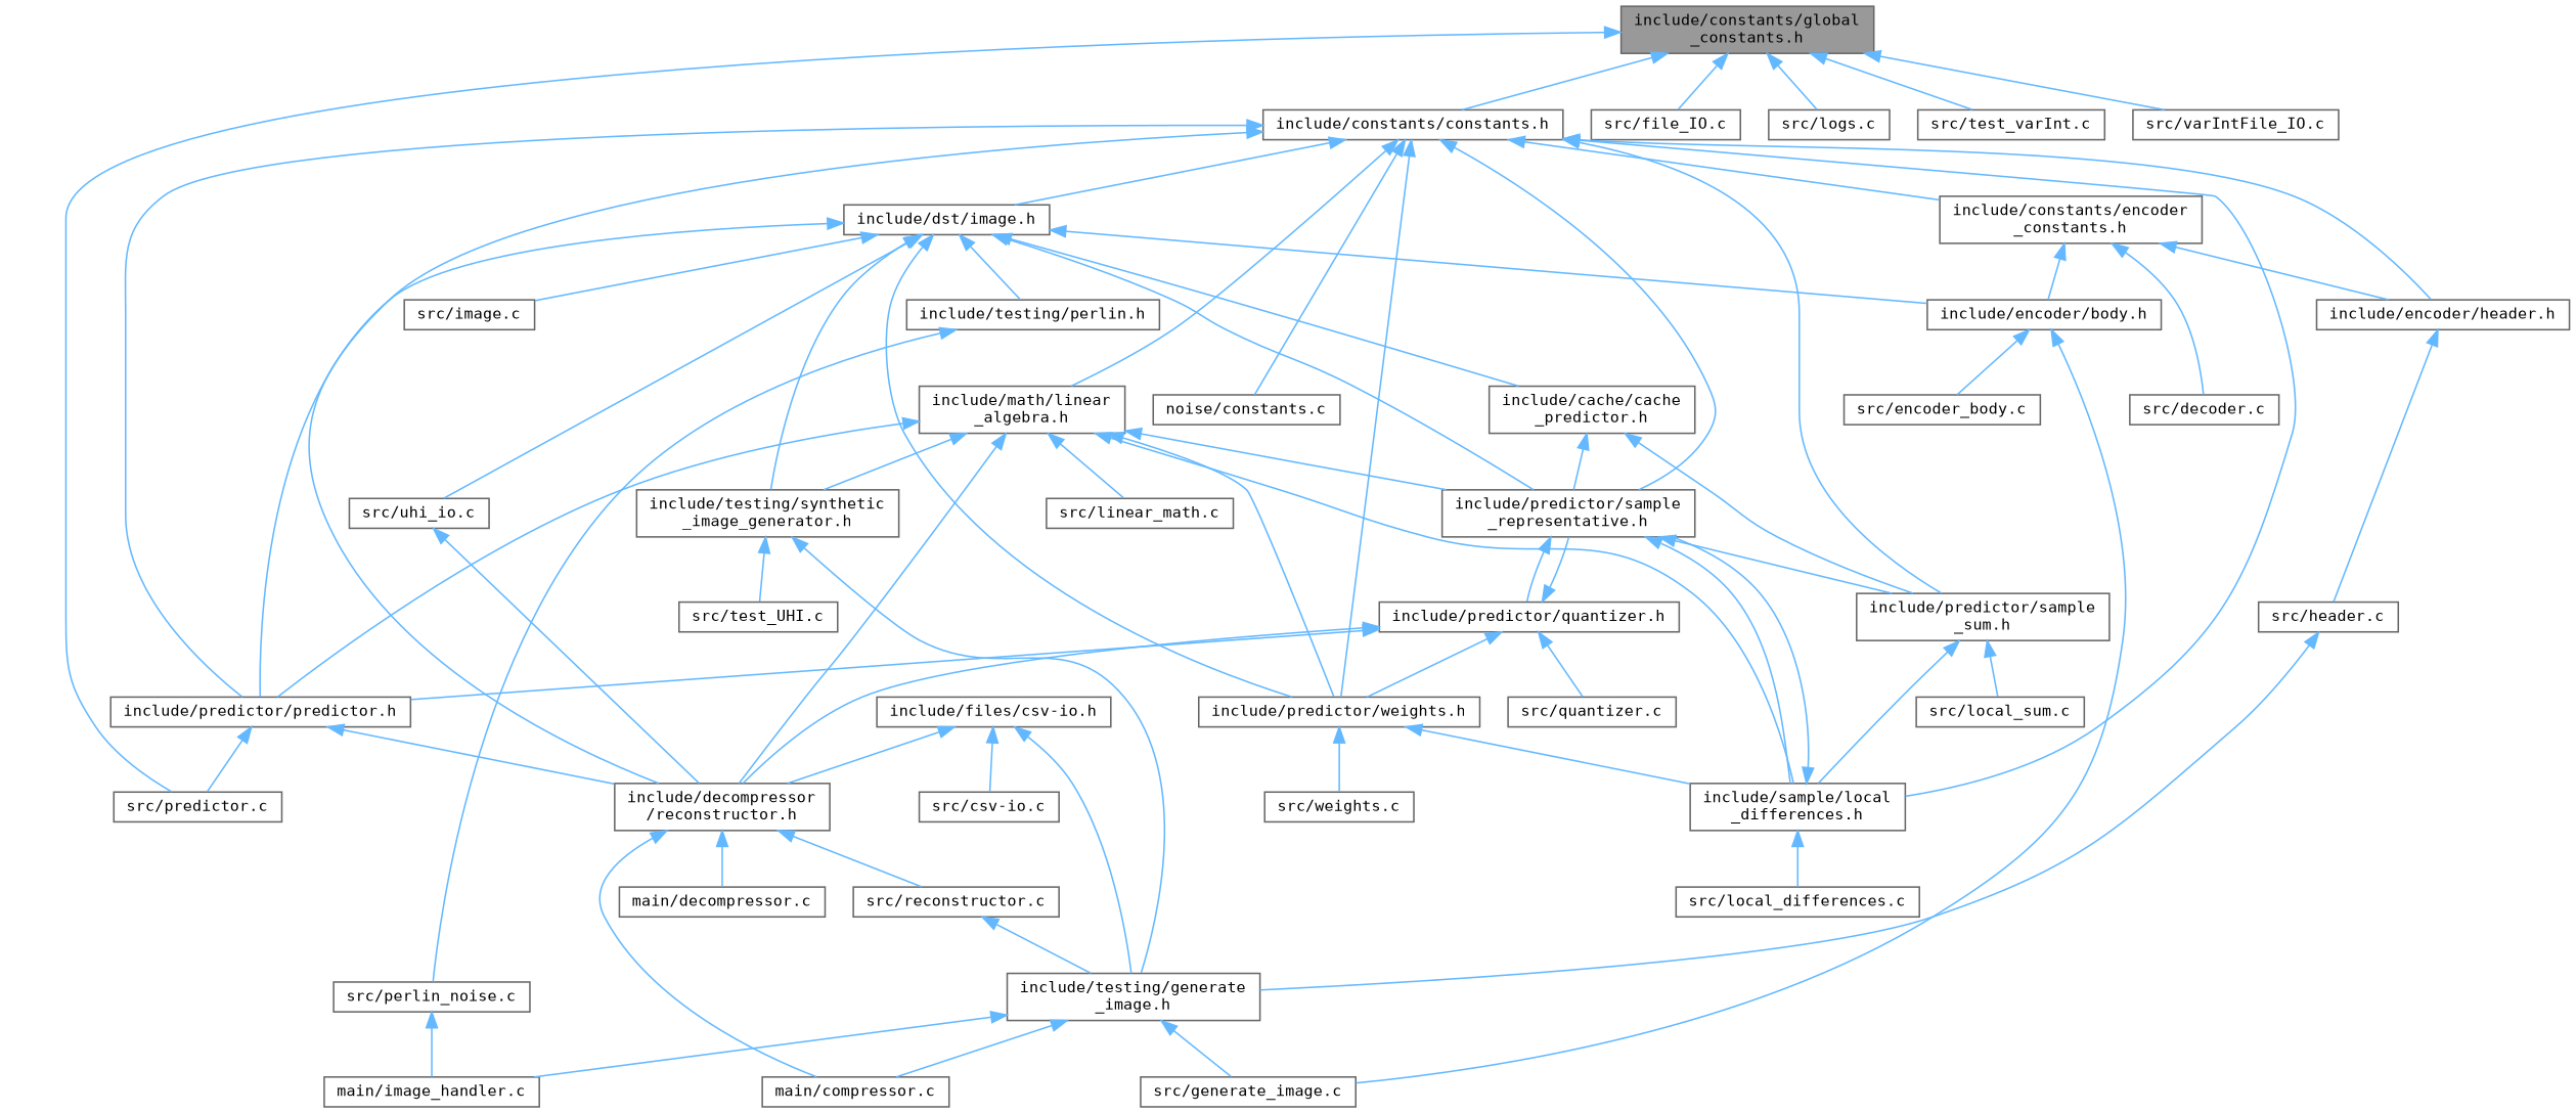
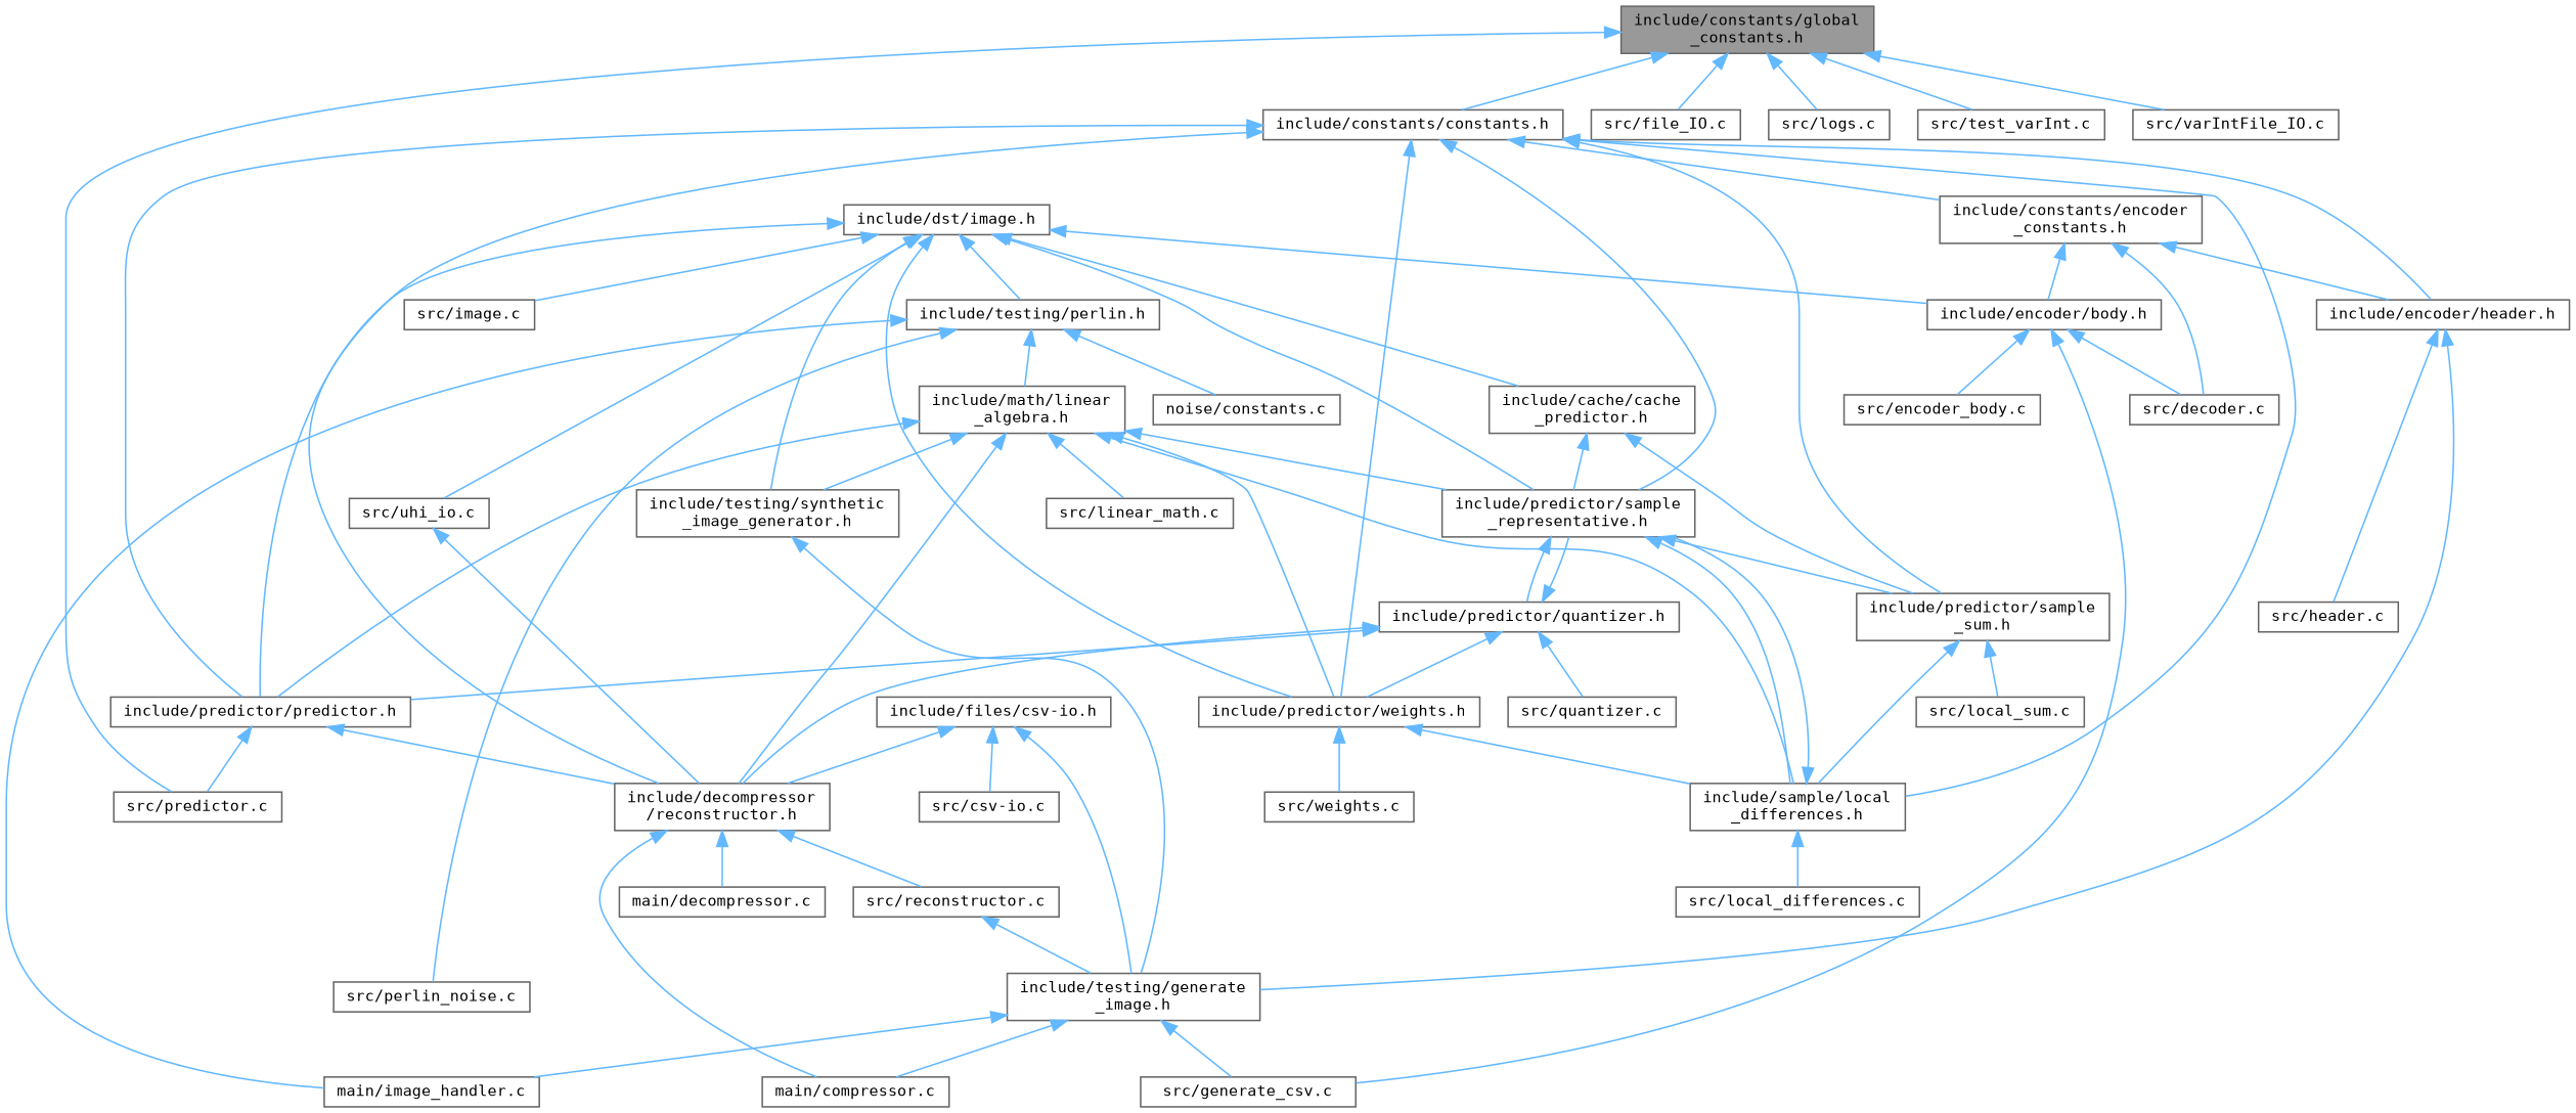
  digraph {
    fontname="DejaVu Sans Mono"
    node [color=grey40 fillcolor=white fontname="DejaVu Sans Mono" fontsize=10 shape=box style=filled]
    edge [color=steelblue1 dir=back fontname="DejaVu Sans Mono" fontsize=10 labelfontname=Helvetica labelfontsize=10 style=solid]
    n1 [color=gray40 fillcolor=grey60 fontcolor=black height=0.2 label="include/constants/global\l_constants.h" width=0.4]
    n2 [height=0.2 label="include/constants/constants.h" width=0.4]
    n3 [height=0.2 label="src/predictor.c" width=0.4]
    n4 [height=0.2 label="src/file_IO.c" width=0.4]
    n5 [height=0.2 label="src/logs.c" width=0.4]
    n6 [height=0.2 label="src/test_varInt.c" width=0.4]
    n7 [height=0.2 label="src/varIntFile_IO.c" width=0.4]
    n8 [height=0.2 label="include/constants/encoder\l_constants.h" width=0.4]
    n9 [height=0.2 label="include/encoder/header.h" width=0.4]
    n10 [height=0.2 label="include/decompressor\l/reconstructor.h" width=0.4]
    n11 [height=0.2 label="include/dst/image.h" width=0.4]
    n12 [height=0.2 label="include/predictor/sample\l_sum.h" width=0.4]
    n13 [height=0.2 label="include/sample/local\l_differences.h" width=0.4]
    n14 [height=0.2 label="include/predictor/sample\l_representative.h" width=0.4]
    n15 [height=0.2 label="include/predictor/predictor.h" width=0.4]
    n16 [height=0.2 label="include/predictor/weights.h" width=0.4]
    n17 [height=0.2 label="include/math/linear\l_algebra.h" width=0.4]
    n18 [height=0.2 label="noise/constants.c" width=0.4]
    n19 [height=0.2 label="include/encoder/body.h" width=0.4]
    n20 [height=0.2 label="src/decoder.c" width=0.4]
    n21 [height=0.2 label="include/testing/generate\l_image.h" width=0.4]
    n22 [height=0.2 label="src/header.c" width=0.4]
    n23 [height=0.2 label="main/compressor.c" width=0.4]
    n24 [height=0.2 label="main/decompressor.c" width=0.4]
    n25 [height=0.2 label="src/reconstructor.c" width=0.4]
    n26 [height=0.2 label="include/cache/cache\l_predictor.h" width=0.4]
    n27 [height=0.2 label="include/testing/perlin.h" width=0.4]
    n28 [height=0.2 label="include/testing/synthetic\l_image_generator.h" width=0.4]
    n29 [height=0.2 label="src/image.c" width=0.4]
    n30 [height=0.2 label="src/uhi_io.c" width=0.4]
    n31 [height=0.2 label="src/local_sum.c" width=0.4]
    n32 [height=0.2 label="src/local_differences.c" width=0.4]
    n33 [height=0.2 label="include/predictor/quantizer.h" width=0.4]
    n34 [height=0.2 label="src/weights.c" width=0.4]
    n35 [height=0.2 label="src/linear_math.c" width=0.4]
    n36 [height=0.2 label="src/encoder_body.c" width=0.4]
-   n37 [height=0.2 label="src/generate_image.c" width=0.4]
+   n37 [height=0.2 label="src/generate_csv.c" width=0.4]
    n38 [height=0.2 label="main/image_handler.c" width=0.4]
    n39 [height=0.2 label="src/quantizer.c" width=0.4]
    n40 [height=0.2 label="include/files/csv-io.h" width=0.4]
    n41 [height=0.2 label="src/csv-io.c" width=0.4]
    n42 [height=0.2 label="src/perlin_noise.c" width=0.4]
-   n43 [height=0.2 label="src/test_UHI.c" width=0.4]
    n1 -> n2
    n1 -> n3
    n1 -> n4
    n1 -> n5
    n1 -> n6
    n1 -> n7
    n2 -> n8
    n2 -> n9
    n2 -> n10
-   n2 -> n11
    n2 -> n12
    n2 -> n13
    n2 -> n14
    n2 -> n15
    n2 -> n16
-   n2 -> n17
-   n2 -> n18
+   n27 -> n17
+   n27 -> n18
    n8 -> n9
    n8 -> n19
    n8 -> n20
-   n22 -> n21
+   n9 -> n21
    n9 -> n22
    n10 -> n23
    n10 -> n24
    n10 -> n25
    n11 -> n14
    n11 -> n15
    n11 -> n16
    n11 -> n19
    n11 -> n26
    n11 -> n27
    n11 -> n28
    n11 -> n29
    n11 -> n30
    n12 -> n13
    n12 -> n31
    n13 -> n14
    n13 -> n32
    n14 -> n12
    n14 -> n13
    n14 -> n33
    n15 -> n3
    n15 -> n10
    n16 -> n13
    n16 -> n34
    n17 -> n10
    n17 -> n13
    n17 -> n14
    n17 -> n15
    n17 -> n16
    n17 -> n28
    n17 -> n35
+   n19 -> n20
    n19 -> n36
    n19 -> n37
    n21 -> n23
    n21 -> n37
    n21 -> n38
    n25 -> n21
    n26 -> n12
    n26 -> n14
-   n42 -> n38
+   n27 -> n38
    n27 -> n42
    n28 -> n21
-   n28 -> n43
    n30 -> n10
    n33 -> n10
    n33 -> n14
    n33 -> n15
    n33 -> n16
    n33 -> n39
    n40 -> n10
    n40 -> n21
    n40 -> n41
  }
